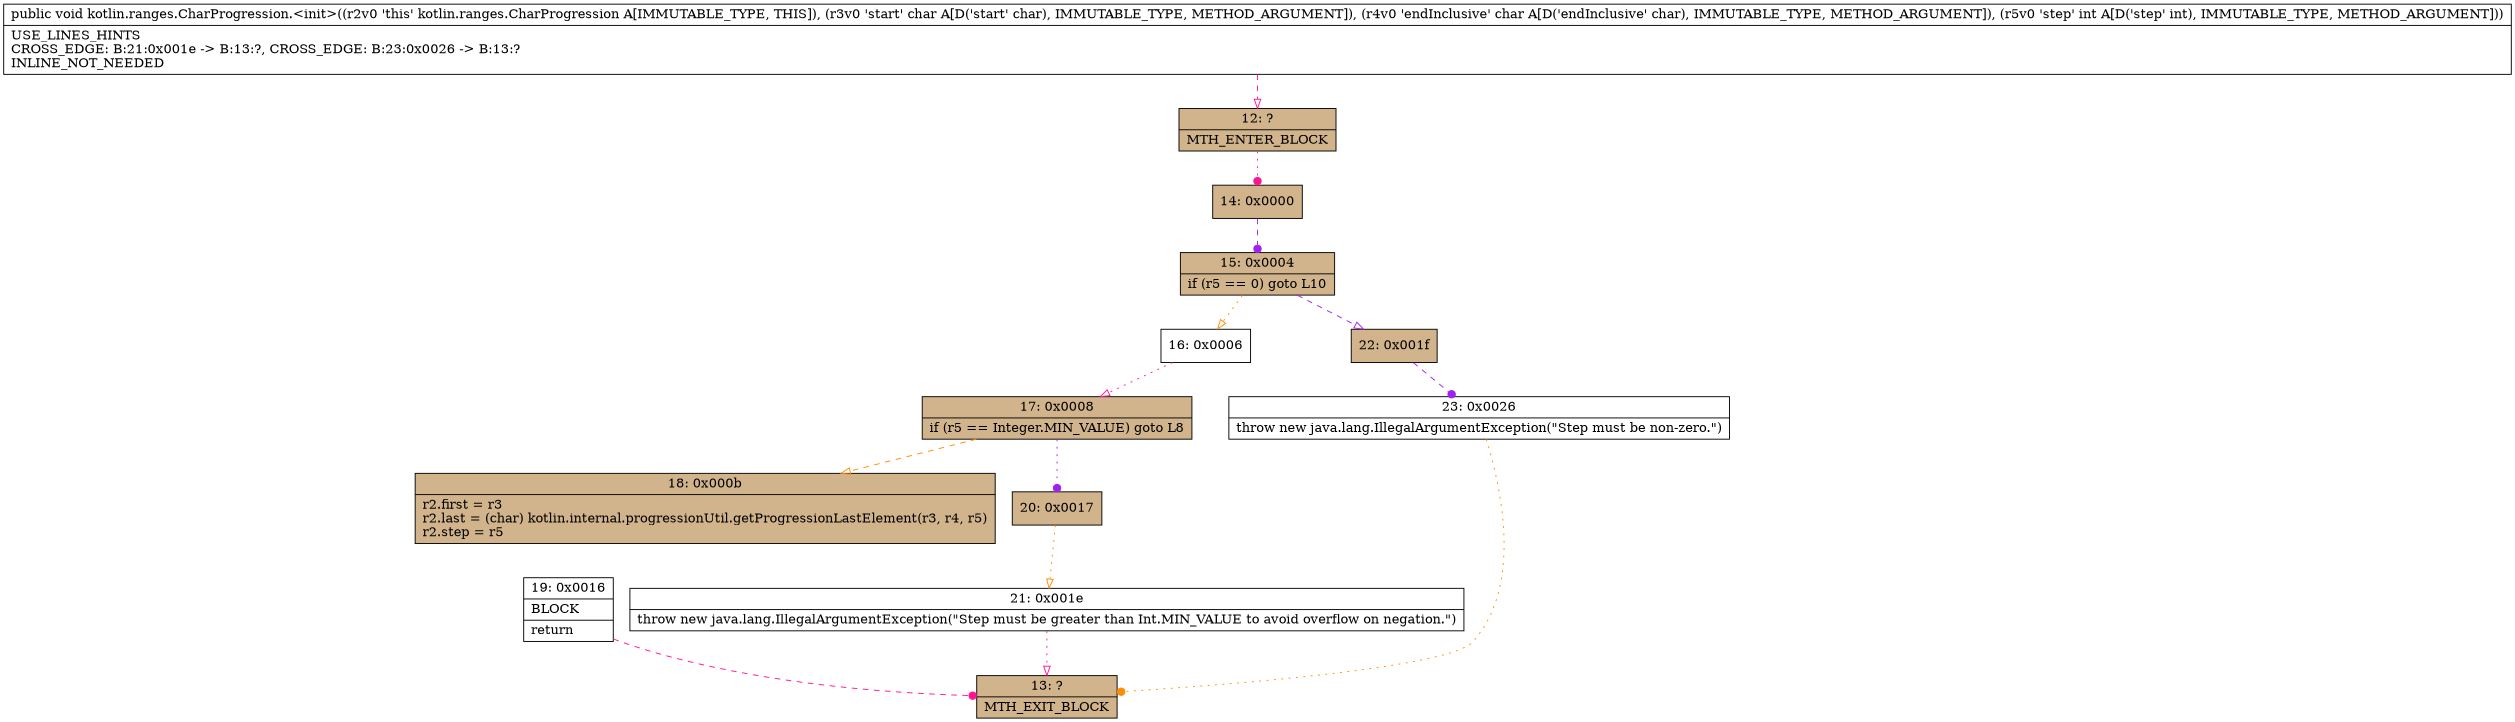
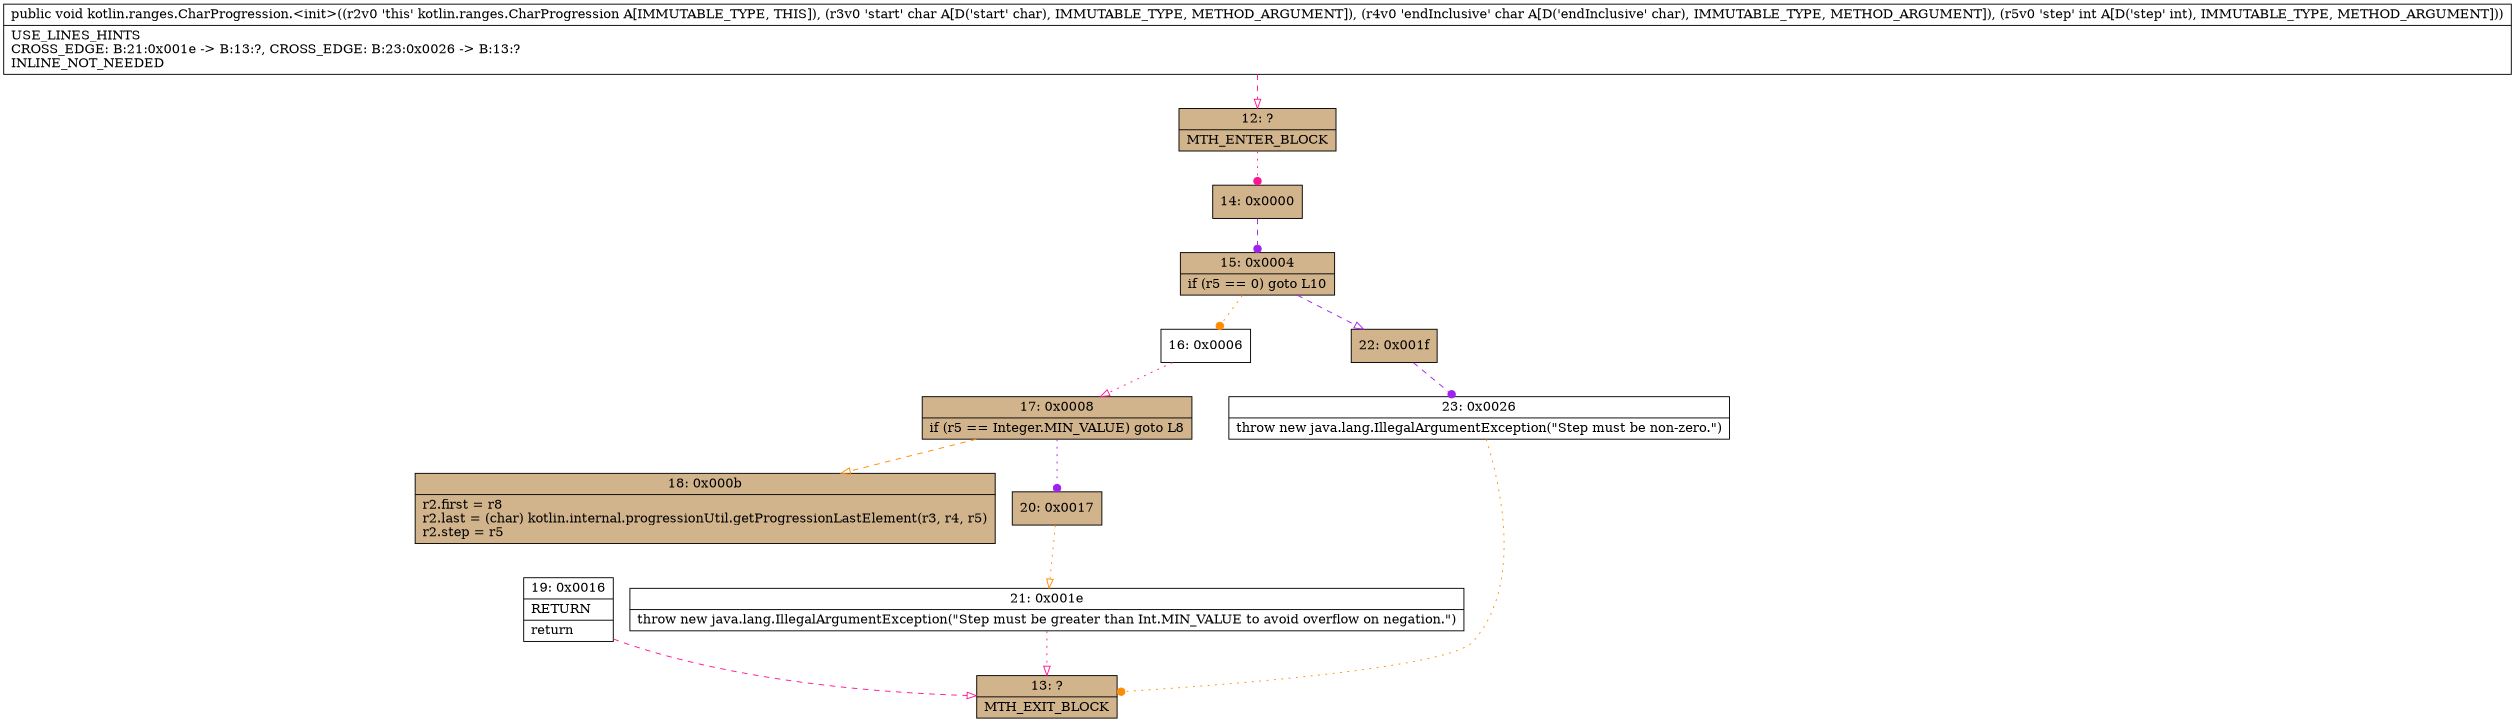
  digraph {
    node [fillcolor=tan shape=record style=filled]
    edge [arrowhead=dot color=deeppink style=dotted]
    n1 [label="{12\:\ ?|MTH_ENTER_BLOCK\l}"]
    n2 [label="{14\:\ 0x0000}"]
    n3 [label="{15\:\ 0x0004|if (r5 == 0) goto L10\l}"]
    n4 [fillcolor=white label="{16\:\ 0x0006}"]
    n5 [label="{22\:\ 0x001f}"]
    n6 [label="{17\:\ 0x0008|if (r5 == Integer.MIN_VALUE) goto L8\l}"]
    n7 [fillcolor=white label="{23\:\ 0x0026|throw new java.lang.IllegalArgumentException(\"Step must be non\-zero.\")\l}"]
-   n8 [label="{18\:\ 0x000b|r2.first = r3\lr2.last = (char) kotlin.internal.progressionUtil.getProgressionLastElement(r3, r4, r5)\lr2.step = r5\l}"]
+   n8 [label="{18\:\ 0x000b|r2.first = r8\lr2.last = (char) kotlin.internal.progressionUtil.getProgressionLastElement(r3, r4, r5)\lr2.step = r5\l}"]
    n9 [label="{20\:\ 0x0017}"]
    n10 [fillcolor=white label="{21\:\ 0x001e|throw new java.lang.IllegalArgumentException(\"Step must be greater than Int.MIN_VALUE to avoid overflow on negation.\")\l}"]
-   n11 [fillcolor=white label="{19\:\ 0x0016|BLOCK\l|return\l}"]
+   n11 [fillcolor=white label="{19\:\ 0x0016|RETURN\l|return\l}"]
    n12 [label="{13\:\ ?|MTH_EXIT_BLOCK\l}"]
    n13 [fillcolor=white label="{public void kotlin.ranges.CharProgression.\<init\>((r2v0 'this' kotlin.ranges.CharProgression A[IMMUTABLE_TYPE, THIS]), (r3v0 'start' char A[D('start' char), IMMUTABLE_TYPE, METHOD_ARGUMENT]), (r4v0 'endInclusive' char A[D('endInclusive' char), IMMUTABLE_TYPE, METHOD_ARGUMENT]), (r5v0 'step' int A[D('step' int), IMMUTABLE_TYPE, METHOD_ARGUMENT]))  | USE_LINES_HINTS\lCROSS_EDGE: B:21:0x001e \-\> B:13:?, CROSS_EDGE: B:23:0x0026 \-\> B:13:?\lINLINE_NOT_NEEDED\l}"]
    n1 -> n2
    n2 -> n3 [color=purple style=dashed]
-   n3 -> n4 [arrowhead=onormal color=darkorange]
+   n3 -> n4 [color=darkorange]
    n3 -> n5 [arrowhead=onormal color=purple style=dashed]
    n4 -> n6 [arrowhead=onormal]
    n5 -> n7 [color=purple style=dashed]
    n6 -> n8 [arrowhead=onormal color=darkorange style=dashed]
    n6 -> n9 [color=purple]
    n7 -> n12 [color=darkorange]
    n9 -> n10 [arrowhead=onormal color=darkorange]
    n10 -> n12 [arrowhead=onormal]
-   n11 -> n12 [style=dashed]
+   n11 -> n12 [arrowhead=onormal style=dashed]
    n13 -> n1 [arrowhead=onormal style=dashed]
  }
